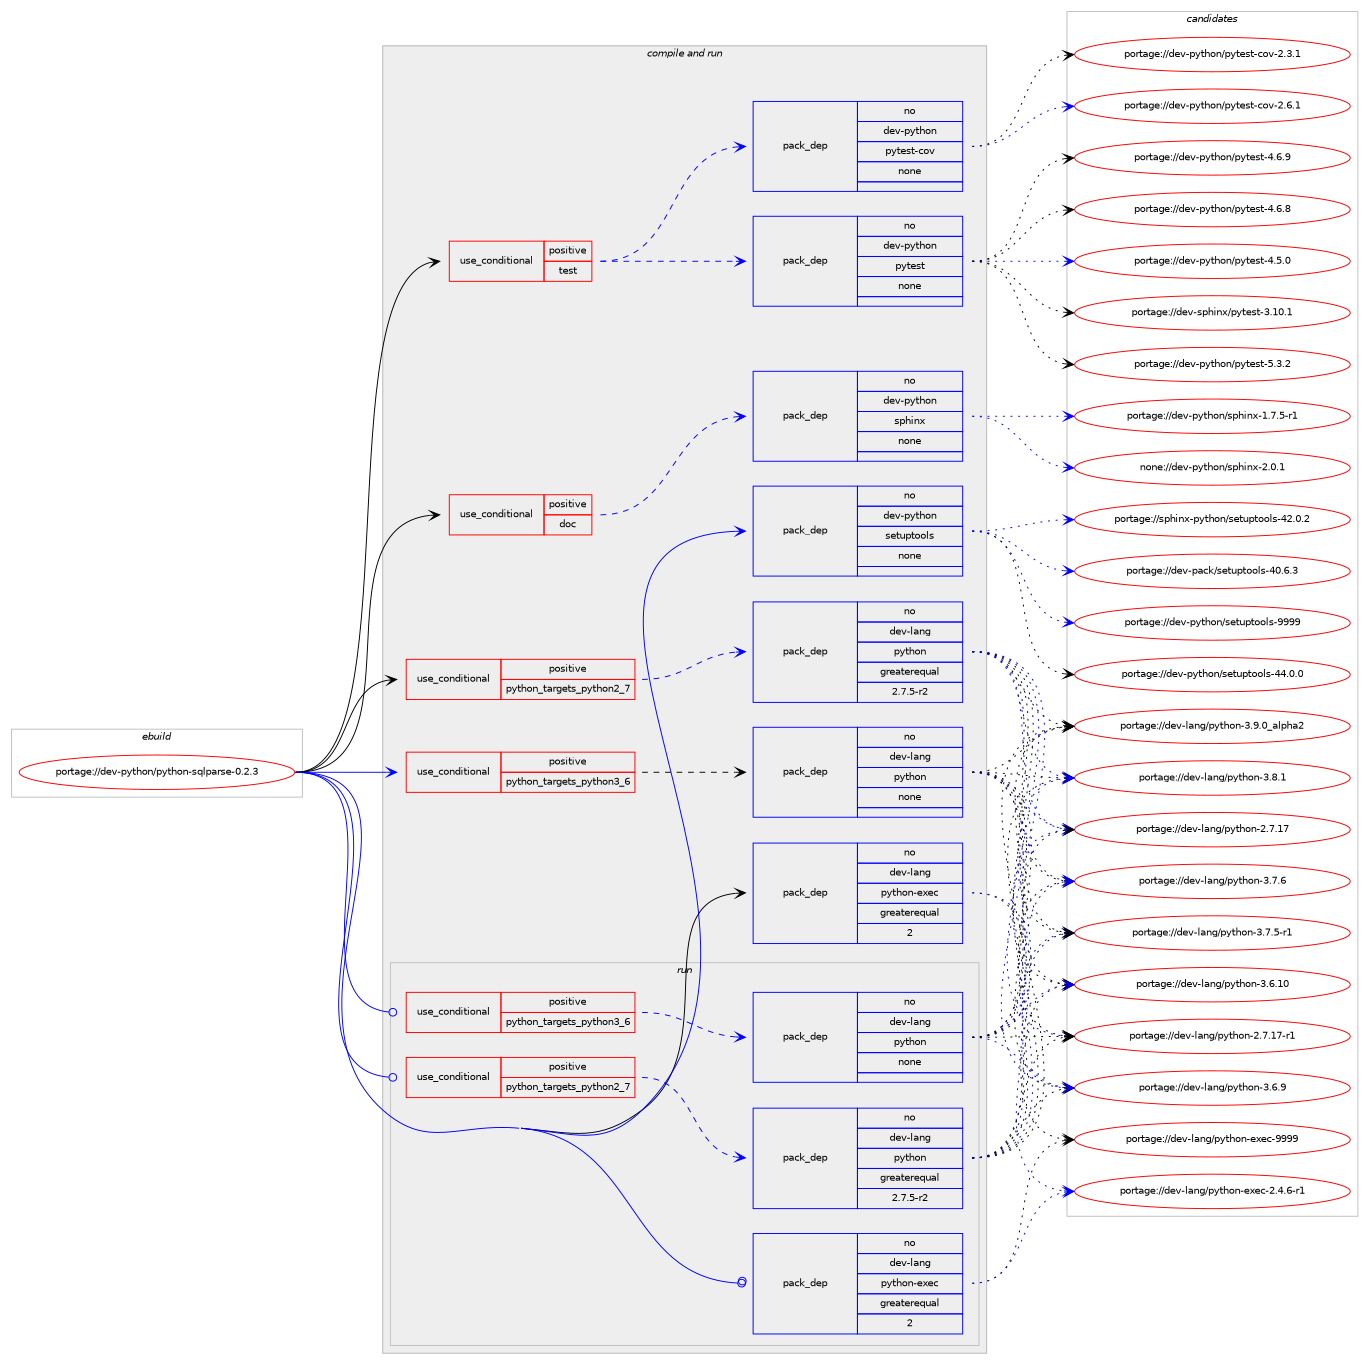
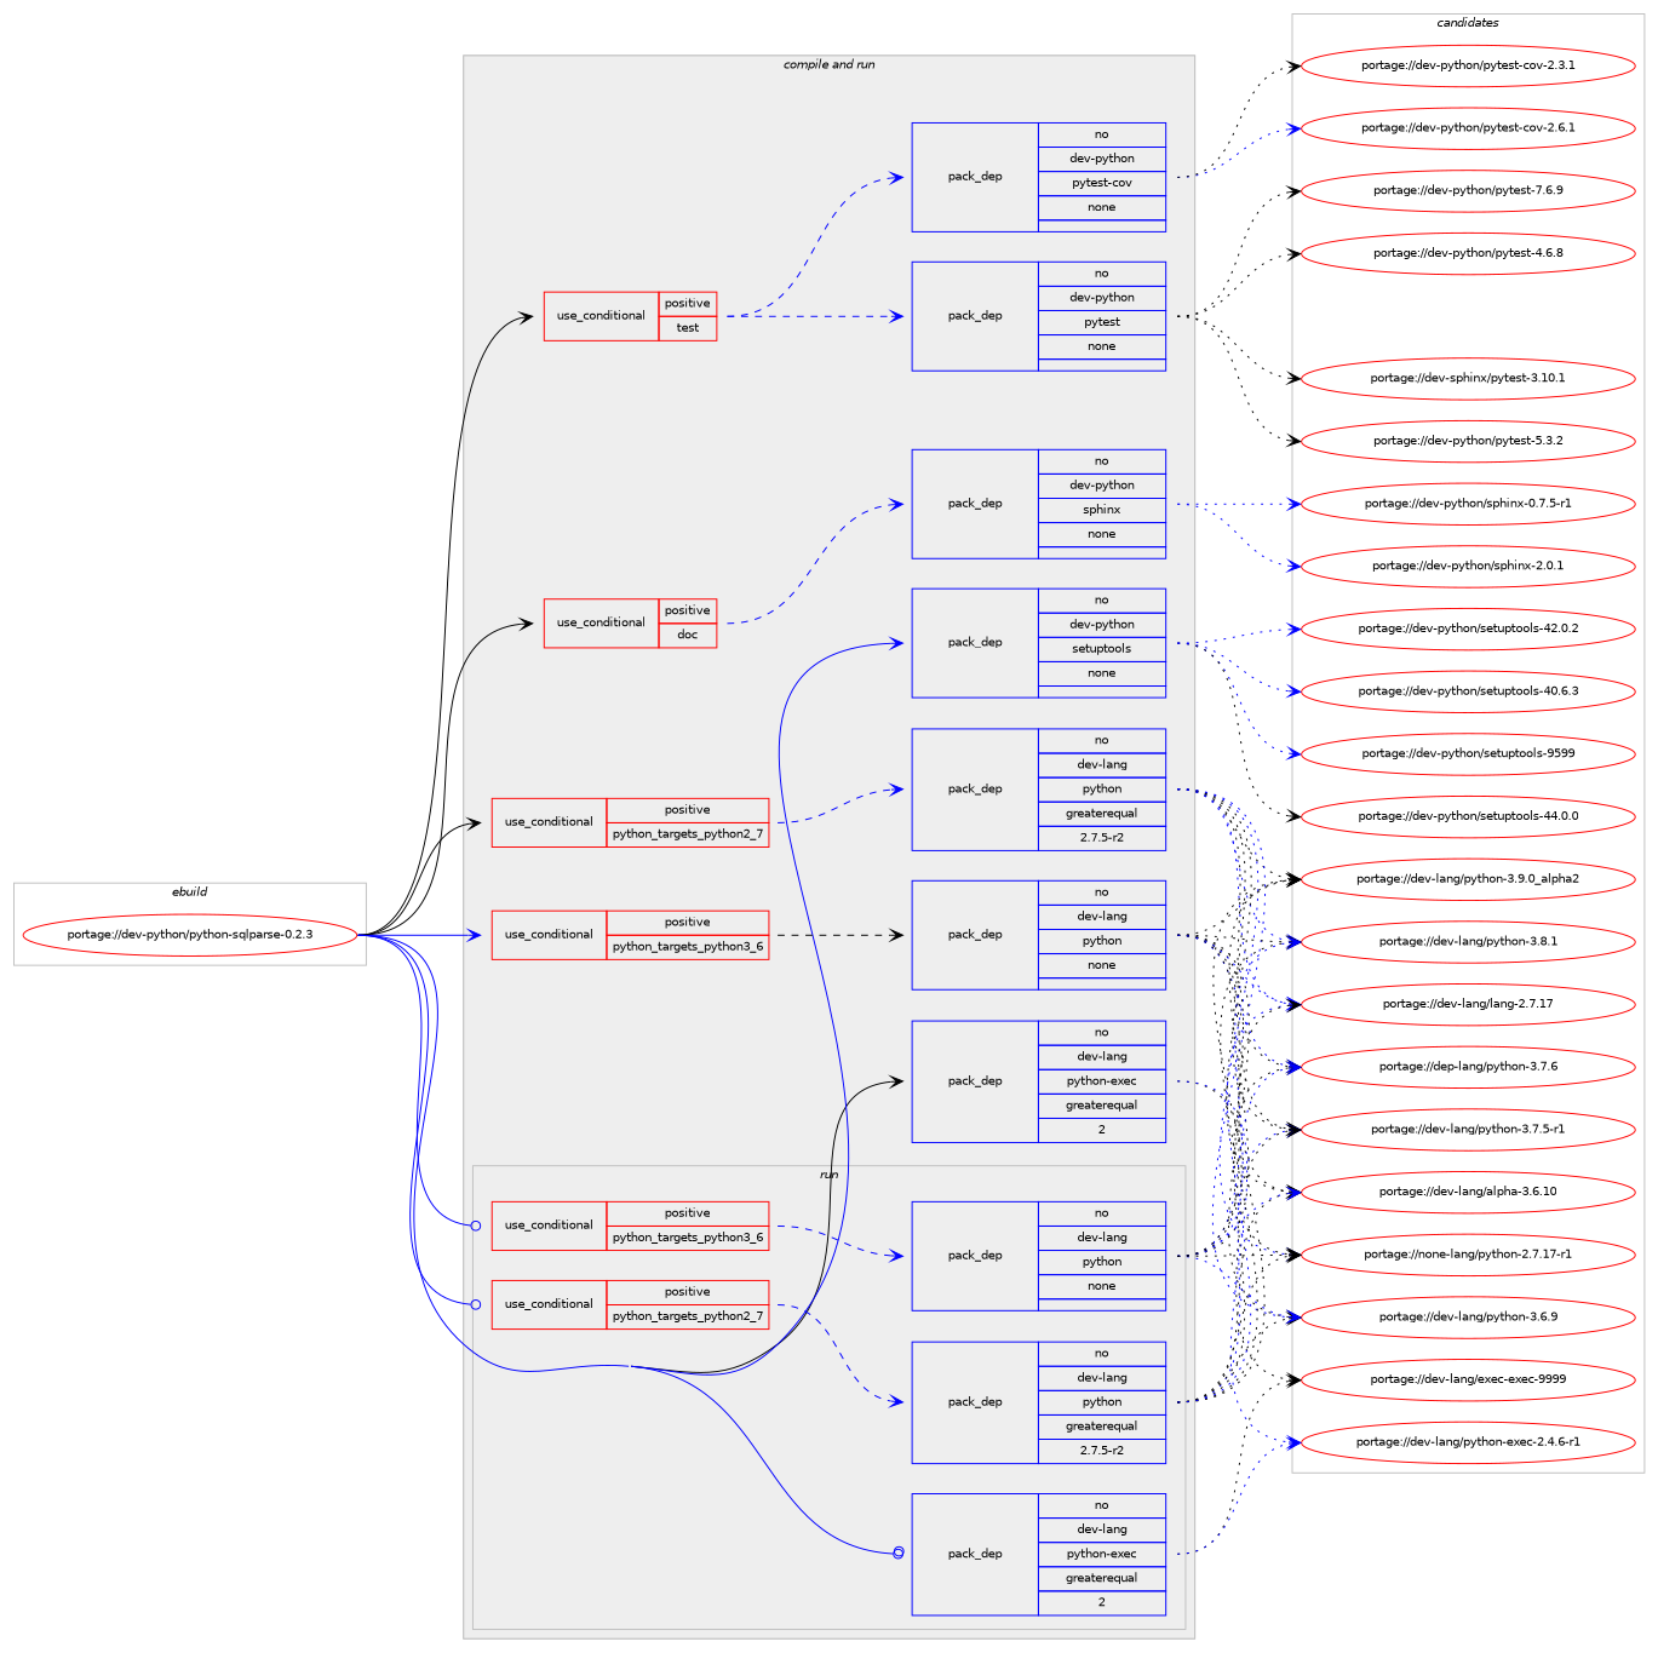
  digraph {
    compound=true
    concentrate=true
    fontname=Helvetica
    fontsize=10
    newrank=true
    rankdir=LR
    ranksep=1.5
    node [color=red fontname=Helvetica fontsize=10]
    edge [arrowhead=vee color=black headport=w style=dotted tailport=e weight=100]
    n1 [label="portage://dev-python/python-sqlparse-0.2.3" width=4]
    n2 [color=blue label=<<TABLE BORDER="0" CELLBORDER="1" CELLSPACING="0" CELLPADDING="4" WIDTH="220"><TR><TD ROWSPAN="6" CELLPADDING="30">pack_dep</TD></TR><TR><TD WIDTH="110">no</TD></TR><TR><TD>dev-python</TD></TR><TR><TD>sphinx</TD></TR><TR><TD>none</TD></TR><TR><TD></TD></TR></TABLE>> shape=none]
    n3 [label=<<TABLE BORDER="0" CELLBORDER="1" CELLSPACING="0" CELLPADDING="4"><TR><TD ROWSPAN="3" CELLPADDING="10">use_conditional</TD></TR><TR><TD>positive</TD></TR><TR><TD>doc</TD></TR></TABLE>> shape=none]
    n4 [color=blue label=<<TABLE BORDER="0" CELLBORDER="1" CELLSPACING="0" CELLPADDING="4" WIDTH="220"><TR><TD ROWSPAN="6" CELLPADDING="30">pack_dep</TD></TR><TR><TD WIDTH="110">no</TD></TR><TR><TD>dev-lang</TD></TR><TR><TD>python</TD></TR><TR><TD>greaterequal</TD></TR><TR><TD>2.7.5-r2</TD></TR></TABLE>> shape=none]
    n5 [label=<<TABLE BORDER="0" CELLBORDER="1" CELLSPACING="0" CELLPADDING="4"><TR><TD ROWSPAN="3" CELLPADDING="10">use_conditional</TD></TR><TR><TD>positive</TD></TR><TR><TD>python_targets_python2_7</TD></TR></TABLE>> shape=none]
    n6 [color=blue label=<<TABLE BORDER="0" CELLBORDER="1" CELLSPACING="0" CELLPADDING="4" WIDTH="220"><TR><TD ROWSPAN="6" CELLPADDING="30">pack_dep</TD></TR><TR><TD WIDTH="110">no</TD></TR><TR><TD>dev-lang</TD></TR><TR><TD>python</TD></TR><TR><TD>none</TD></TR><TR><TD></TD></TR></TABLE>> shape=none]
    n7 [label=<<TABLE BORDER="0" CELLBORDER="1" CELLSPACING="0" CELLPADDING="4"><TR><TD ROWSPAN="3" CELLPADDING="10">use_conditional</TD></TR><TR><TD>positive</TD></TR><TR><TD>python_targets_python3_6</TD></TR></TABLE>> shape=none]
    n8 [color=blue label=<<TABLE BORDER="0" CELLBORDER="1" CELLSPACING="0" CELLPADDING="4" WIDTH="220"><TR><TD ROWSPAN="6" CELLPADDING="30">pack_dep</TD></TR><TR><TD WIDTH="110">no</TD></TR><TR><TD>dev-python</TD></TR><TR><TD>pytest</TD></TR><TR><TD>none</TD></TR><TR><TD></TD></TR></TABLE>> shape=none]
    n9 [color=blue label=<<TABLE BORDER="0" CELLBORDER="1" CELLSPACING="0" CELLPADDING="4" WIDTH="220"><TR><TD ROWSPAN="6" CELLPADDING="30">pack_dep</TD></TR><TR><TD WIDTH="110">no</TD></TR><TR><TD>dev-python</TD></TR><TR><TD>pytest-cov</TD></TR><TR><TD>none</TD></TR><TR><TD></TD></TR></TABLE>> shape=none]
    n10 [label=<<TABLE BORDER="0" CELLBORDER="1" CELLSPACING="0" CELLPADDING="4"><TR><TD ROWSPAN="3" CELLPADDING="10">use_conditional</TD></TR><TR><TD>positive</TD></TR><TR><TD>test</TD></TR></TABLE>> shape=none]
    n11 [color=blue label=<<TABLE BORDER="0" CELLBORDER="1" CELLSPACING="0" CELLPADDING="4" WIDTH="220"><TR><TD ROWSPAN="6" CELLPADDING="30">pack_dep</TD></TR><TR><TD WIDTH="110">no</TD></TR><TR><TD>dev-lang</TD></TR><TR><TD>python-exec</TD></TR><TR><TD>greaterequal</TD></TR><TR><TD>2</TD></TR></TABLE>> shape=none]
    n12 [color=blue label=<<TABLE BORDER="0" CELLBORDER="1" CELLSPACING="0" CELLPADDING="4" WIDTH="220"><TR><TD ROWSPAN="6" CELLPADDING="30">pack_dep</TD></TR><TR><TD WIDTH="110">no</TD></TR><TR><TD>dev-python</TD></TR><TR><TD>setuptools</TD></TR><TR><TD>none</TD></TR><TR><TD></TD></TR></TABLE>> shape=none]
    n13 [color=blue label=<<TABLE BORDER="0" CELLBORDER="1" CELLSPACING="0" CELLPADDING="4" WIDTH="220"><TR><TD ROWSPAN="6" CELLPADDING="30">pack_dep</TD></TR><TR><TD WIDTH="110">no</TD></TR><TR><TD>dev-lang</TD></TR><TR><TD>python</TD></TR><TR><TD>greaterequal</TD></TR><TR><TD>2.7.5-r2</TD></TR></TABLE>> shape=none]
    n14 [label=<<TABLE BORDER="0" CELLBORDER="1" CELLSPACING="0" CELLPADDING="4"><TR><TD ROWSPAN="3" CELLPADDING="10">use_conditional</TD></TR><TR><TD>positive</TD></TR><TR><TD>python_targets_python2_7</TD></TR></TABLE>> shape=none]
    n15 [color=blue label=<<TABLE BORDER="0" CELLBORDER="1" CELLSPACING="0" CELLPADDING="4" WIDTH="220"><TR><TD ROWSPAN="6" CELLPADDING="30">pack_dep</TD></TR><TR><TD WIDTH="110">no</TD></TR><TR><TD>dev-lang</TD></TR><TR><TD>python</TD></TR><TR><TD>none</TD></TR><TR><TD></TD></TR></TABLE>> shape=none]
    n16 [label=<<TABLE BORDER="0" CELLBORDER="1" CELLSPACING="0" CELLPADDING="4"><TR><TD ROWSPAN="3" CELLPADDING="10">use_conditional</TD></TR><TR><TD>positive</TD></TR><TR><TD>python_targets_python3_6</TD></TR></TABLE>> shape=none]
    n17 [color=blue label=<<TABLE BORDER="0" CELLBORDER="1" CELLSPACING="0" CELLPADDING="4" WIDTH="220"><TR><TD ROWSPAN="6" CELLPADDING="30">pack_dep</TD></TR><TR><TD WIDTH="110">no</TD></TR><TR><TD>dev-lang</TD></TR><TR><TD>python-exec</TD></TR><TR><TD>greaterequal</TD></TR><TR><TD>2</TD></TR></TABLE>> shape=none]
    n18 [label="portage://dev-lang/python-3.9.0_alpha2" width=4]
    n19 [label="portage://dev-lang/python-3.8.1" width=4]
-   n20 [label="portage://dev-lang/python-3.7.6" width=4]
+   n20 [label="portage://dep-lang/python-3.7.6" width=4]
    n21 [label="portage://dev-lang/python-3.7.5-r1" width=4]
    n22 [label="portage://dev-lang/python-3.6.9" width=4]
-   n23 [label="portage://dev-lang/python-3.6.10" width=4]
-   n24 [label="portage://dev-lang/python-2.7.17-r1" width=4]
-   n25 [label="portage://dev-lang/python-2.7.17" width=4]
-   n26 [label="none://dev-python/sphinx-2.0.1" width=4]
-   n27 [label="portage://dev-python/sphinx-1.7.5-r1" width=4]
+   n23 [label="portage://dev-lang/alpha-3.6.10" width=4]
+   n24 [label="portage://none-lang/python-2.7.17-r1" width=4]
+   n25 [label="portage://dev-lang/lang-2.7.17" width=4]
+   n26 [label="portage://dev-python/sphinx-2.0.1" width=4]
+   n27 [label="portage://dev-python/sphinx-0.7.5-r1" width=4]
    n28 [label="portage://dev-python/pytest-5.3.2" width=4]
-   n29 [label="portage://dev-python/pytest-4.6.9" width=4]
+   n29 [label="portage://dev-python/pytest-7.6.9" width=4]
    n30 [label="portage://dev-python/pytest-4.6.8" width=4]
-   n31 [label="portage://dev-python/pytest-4.5.0" width=4]
    n32 [label="portage://dev-sphinx/pytest-3.10.1" width=4]
    n33 [label="portage://dev-python/pytest-cov-2.6.1" width=4]
    n34 [label="portage://dev-python/pytest-cov-2.3.1" width=4]
-   n35 [label="portage://dev-lang/python-exec-9999" width=4]
+   n35 [label="portage://dev-lang/exec-exec-9999" width=4]
    n36 [label="portage://dev-lang/python-exec-2.4.6-r1" width=4]
-   n37 [label="portage://dev-python/setuptools-9999" width=4]
+   n37 [label="portage://dev-python/setuptools-9599" width=4]
    n38 [label="portage://dev-python/setuptools-44.0.0" width=4]
-   n39 [label="portage://sphinx-python/setuptools-42.0.2" width=4]
-   n40 [label="portage://dev-pack/setuptools-40.6.3" width=4]
+   n39 [label="portage://dev-python/setuptools-42.0.2" width=4]
+   n40 [label="portage://dev-python/setuptools-40.6.3" width=4]
    subgraph cluster_1 {
      color=gray
      label=<<i>ebuild</i>>
      n1
    }
    subgraph cluster_2 {
      color=gray
      label=<<i>dependencies</i>>
      subgraph cluster_3 {
        color=gray
        fillcolor="#eeeeee"
        label=<<i>compile</i>>
        style=filled
        subgraph sub_4 {
          color=gray
          fillcolor="#eeeeee"
          label=<<i>compile</i>>
          style=filled
          n3
          subgraph sub_5 {
            color=gray
            fillcolor="#eeeeee"
            label=<<i>compile</i>>
            style=filled
            n2
          }
        }
        subgraph sub_6 {
          color=gray
          fillcolor="#eeeeee"
          label=<<i>compile</i>>
          style=filled
          n5
          subgraph sub_7 {
            color=gray
            fillcolor="#eeeeee"
            label=<<i>compile</i>>
            style=filled
            n4
          }
        }
        subgraph sub_8 {
          color=gray
          fillcolor="#eeeeee"
          label=<<i>compile</i>>
          style=filled
          n7
          subgraph sub_9 {
            color=gray
            fillcolor="#eeeeee"
            label=<<i>compile</i>>
            style=filled
            n6
          }
        }
        subgraph sub_10 {
          color=gray
          fillcolor="#eeeeee"
          label=<<i>compile</i>>
          style=filled
          n10
          subgraph sub_11 {
            color=gray
            fillcolor="#eeeeee"
            label=<<i>compile</i>>
            style=filled
            n8
          }
          subgraph sub_12 {
            color=gray
            fillcolor="#eeeeee"
            label=<<i>compile</i>>
            style=filled
            n9
          }
        }
        subgraph sub_13 {
          color=gray
          fillcolor="#eeeeee"
          label=<<i>compile</i>>
          style=filled
          n11
        }
        subgraph sub_14 {
          color=gray
          fillcolor="#eeeeee"
          label=<<i>compile</i>>
          style=filled
          n12
        }
      }
      subgraph cluster_15 {
        color=gray
        fillcolor="#eeeeee"
        label=<<i>compile and run</i>>
        style=filled
      }
      subgraph cluster_16 {
        color=gray
        fillcolor="#eeeeee"
        label=<<i>run</i>>
        style=filled
        subgraph sub_17 {
          color=gray
          fillcolor="#eeeeee"
          label=<<i>run</i>>
          style=filled
          n14
          subgraph sub_18 {
            color=gray
            fillcolor="#eeeeee"
            label=<<i>run</i>>
            style=filled
            n13
          }
        }
        subgraph sub_19 {
          color=gray
          fillcolor="#eeeeee"
          label=<<i>run</i>>
          style=filled
          n16
          subgraph sub_20 {
            color=gray
            fillcolor="#eeeeee"
            label=<<i>run</i>>
            style=filled
            n15
          }
        }
        subgraph sub_21 {
          color=gray
          fillcolor="#eeeeee"
          label=<<i>run</i>>
          style=filled
          n17
        }
      }
    }
    subgraph cluster_22 {
      color=gray
      label=<<i>candidates</i>>
      rank=same
      subgraph sub_23 {
        color=black
        label=<<i>candidates</i>>
        nodesep=1
        rank=same
        n18
        n19
        n20
        n21
        n22
        n23
        n24
        n25
      }
      subgraph sub_24 {
        color=black
        label=<<i>candidates</i>>
        nodesep=1
        rank=same
        n26
        n27
      }
      subgraph sub_25 {
        color=black
        label=<<i>candidates</i>>
        nodesep=1
        rank=same
        n18
        n19
        n20
        n21
        n22
        n23
        n24
        n25
      }
      subgraph sub_26 {
        color=black
        label=<<i>candidates</i>>
        nodesep=1
        rank=same
        n28
        n29
        n30
-       n31
        n32
      }
      subgraph sub_27 {
        color=black
        label=<<i>candidates</i>>
        nodesep=1
        rank=same
        n33
        n34
      }
      subgraph sub_28 {
        color=black
        label=<<i>candidates</i>>
        nodesep=1
        rank=same
        n35
        n36
      }
      subgraph sub_29 {
        color=black
        label=<<i>candidates</i>>
        nodesep=1
        rank=same
        n37
        n38
        n39
        n40
      }
      subgraph sub_30 {
        color=black
        label=<<i>candidates</i>>
        nodesep=1
        rank=same
        n18
        n19
        n20
        n21
        n22
        n23
        n24
        n25
      }
      subgraph sub_31 {
        color=black
        label=<<i>candidates</i>>
        nodesep=1
        rank=same
        n18
        n19
        n20
        n21
        n22
        n23
        n24
        n25
      }
      subgraph sub_32 {
        color=black
        label=<<i>candidates</i>>
        nodesep=1
        rank=same
        n35
        n36
      }
    }
    n1 -> n3 [style=solid weight=20]
    n1 -> n5 [style=solid weight=20]
    n1 -> n7 [color=blue style=solid weight=20]
    n1 -> n10 [style=solid weight=20]
    n1 -> n11 [style=solid weight=20]
    n1 -> n12 [color=blue style=solid weight=20]
    n1 -> n14 [arrowhead=odot color=blue style=solid weight=20]
    n1 -> n16 [arrowhead=odot color=blue style=solid weight=20]
    n1 -> n17 [arrowhead=odot color=blue style=solid weight=20]
    n2 -> n26 [color=blue]
    n2 -> n27 [color=blue]
    n3 -> n2 [color=blue style=dashed weight=20]
    n4 -> n18
    n4 -> n19 [color=blue]
    n4 -> n20
    n4 -> n21
    n4 -> n22 [color=blue]
    n4 -> n23
    n4 -> n24 [color=blue]
    n4 -> n25 [color=blue]
    n5 -> n4 [color=blue style=dashed weight=20]
    n6 -> n18
    n6 -> n19
    n6 -> n20 [color=blue]
    n6 -> n21
    n6 -> n22
    n6 -> n23
    n6 -> n24
    n6 -> n25 [color=blue]
    n7 -> n6 [style=dashed weight=20]
    n8 -> n28
    n8 -> n29
    n8 -> n30
-   n8 -> n31 [color=blue]
    n8 -> n32
    n9 -> n33 [color=blue]
    n9 -> n34
    n10 -> n8 [color=blue style=dashed weight=20]
    n10 -> n9 [color=blue style=dashed weight=20]
    n11 -> n35
    n11 -> n36 [color=blue]
    n12 -> n37 [color=blue]
    n12 -> n38
    n12 -> n39 [color=blue]
    n12 -> n40 [color=blue]
    n13 -> n18
    n13 -> n19
    n13 -> n20
    n13 -> n21 [color=blue]
    n13 -> n22
    n13 -> n23
    n13 -> n24
    n13 -> n25 [color=blue]
    n14 -> n13 [color=blue style=dashed weight=20]
    n15 -> n18
    n15 -> n19 [color=blue]
    n15 -> n20 [color=blue]
    n15 -> n21
    n15 -> n22 [color=blue]
    n15 -> n23 [color=blue]
    n15 -> n24
    n15 -> n25
    n16 -> n15 [color=blue style=dashed weight=20]
    n17 -> n35
    n17 -> n36 [color=blue]
  }
